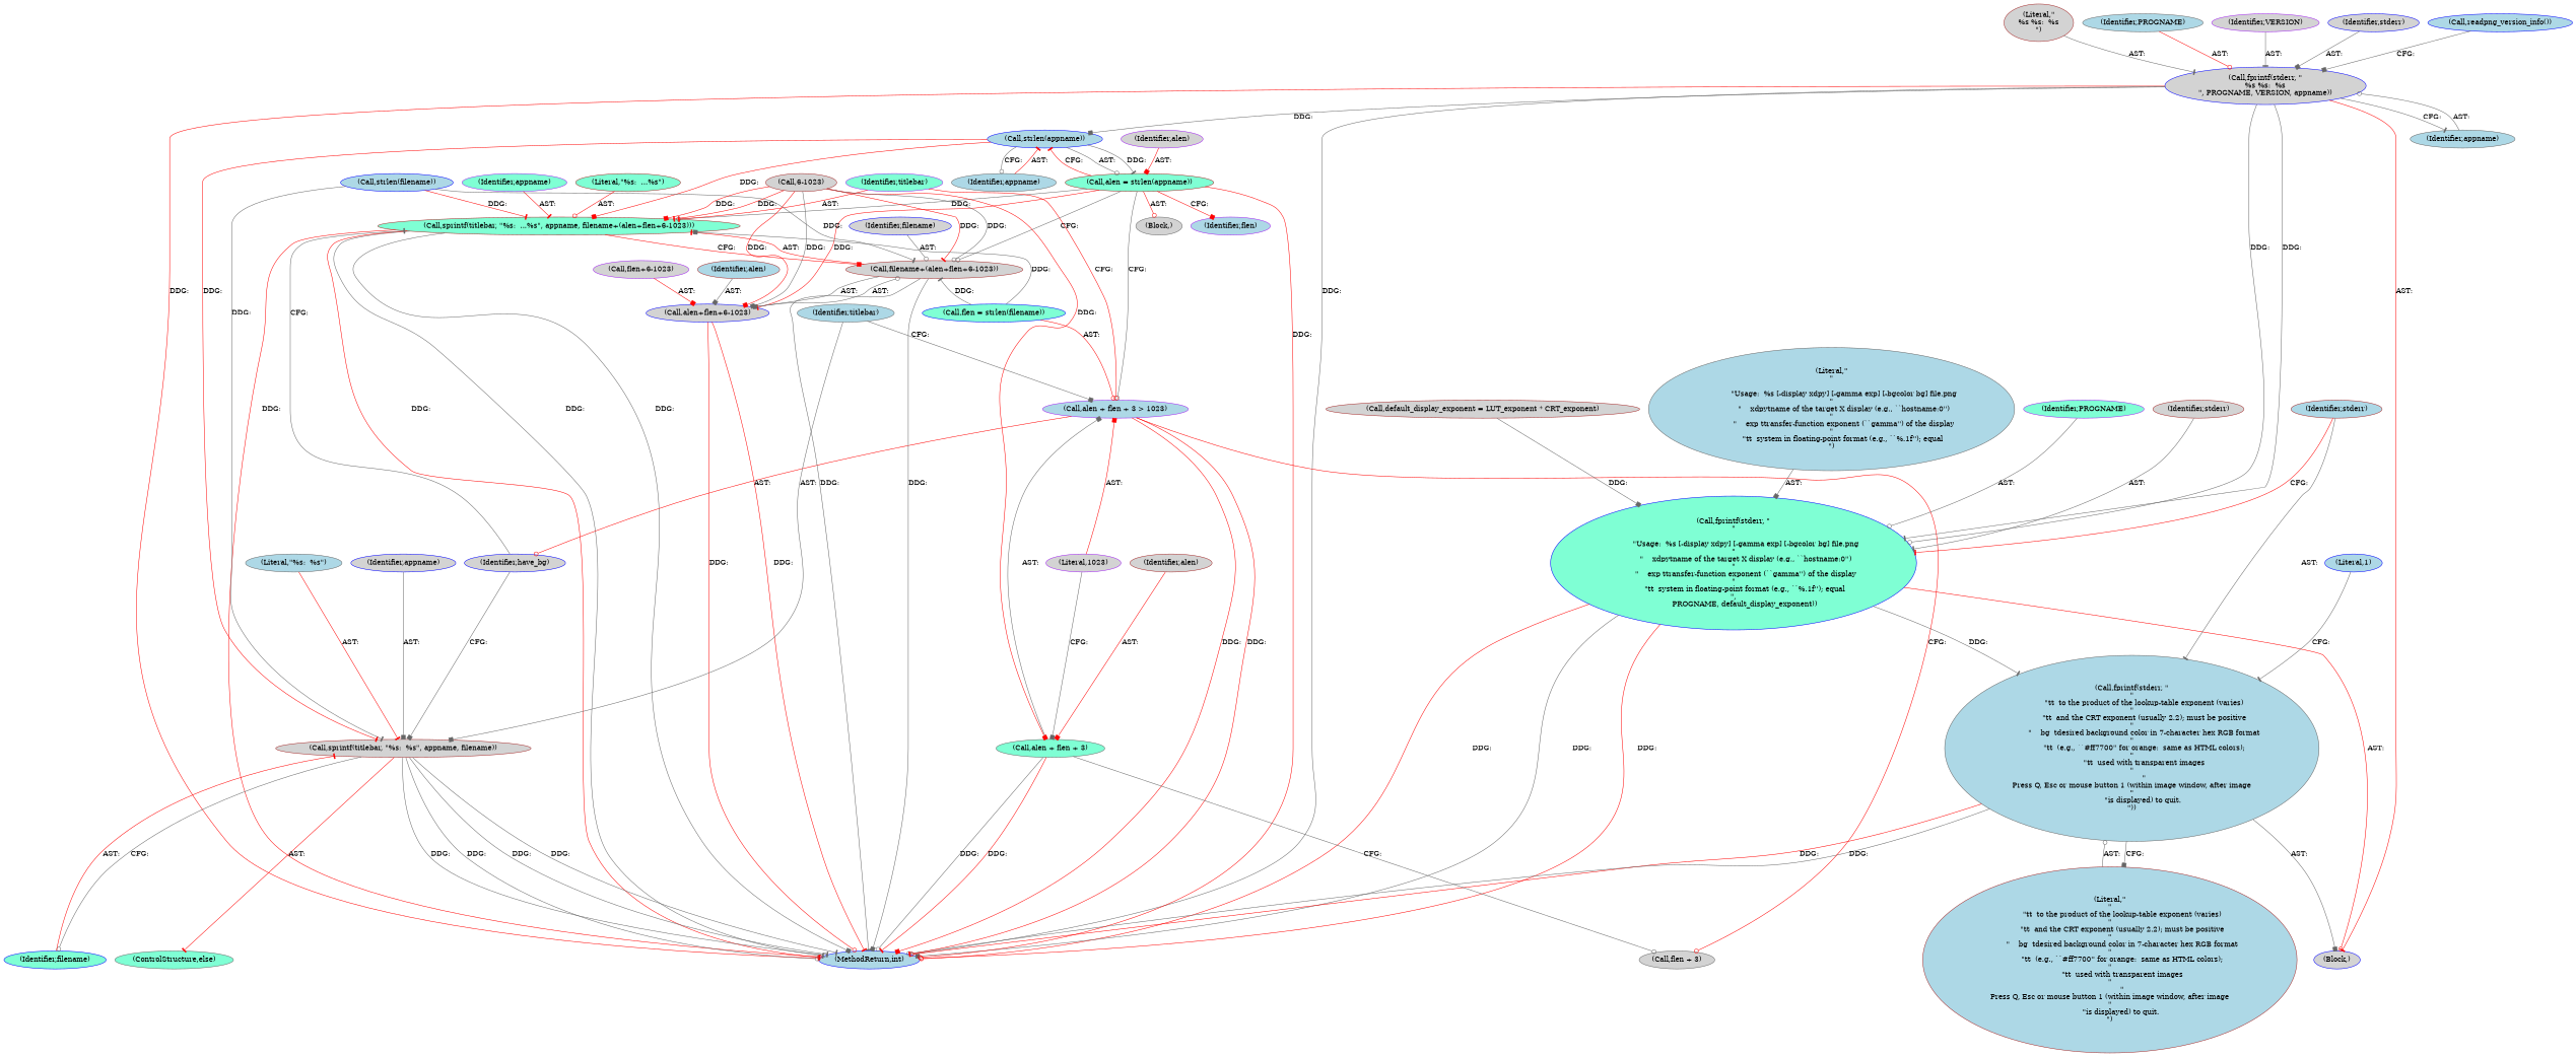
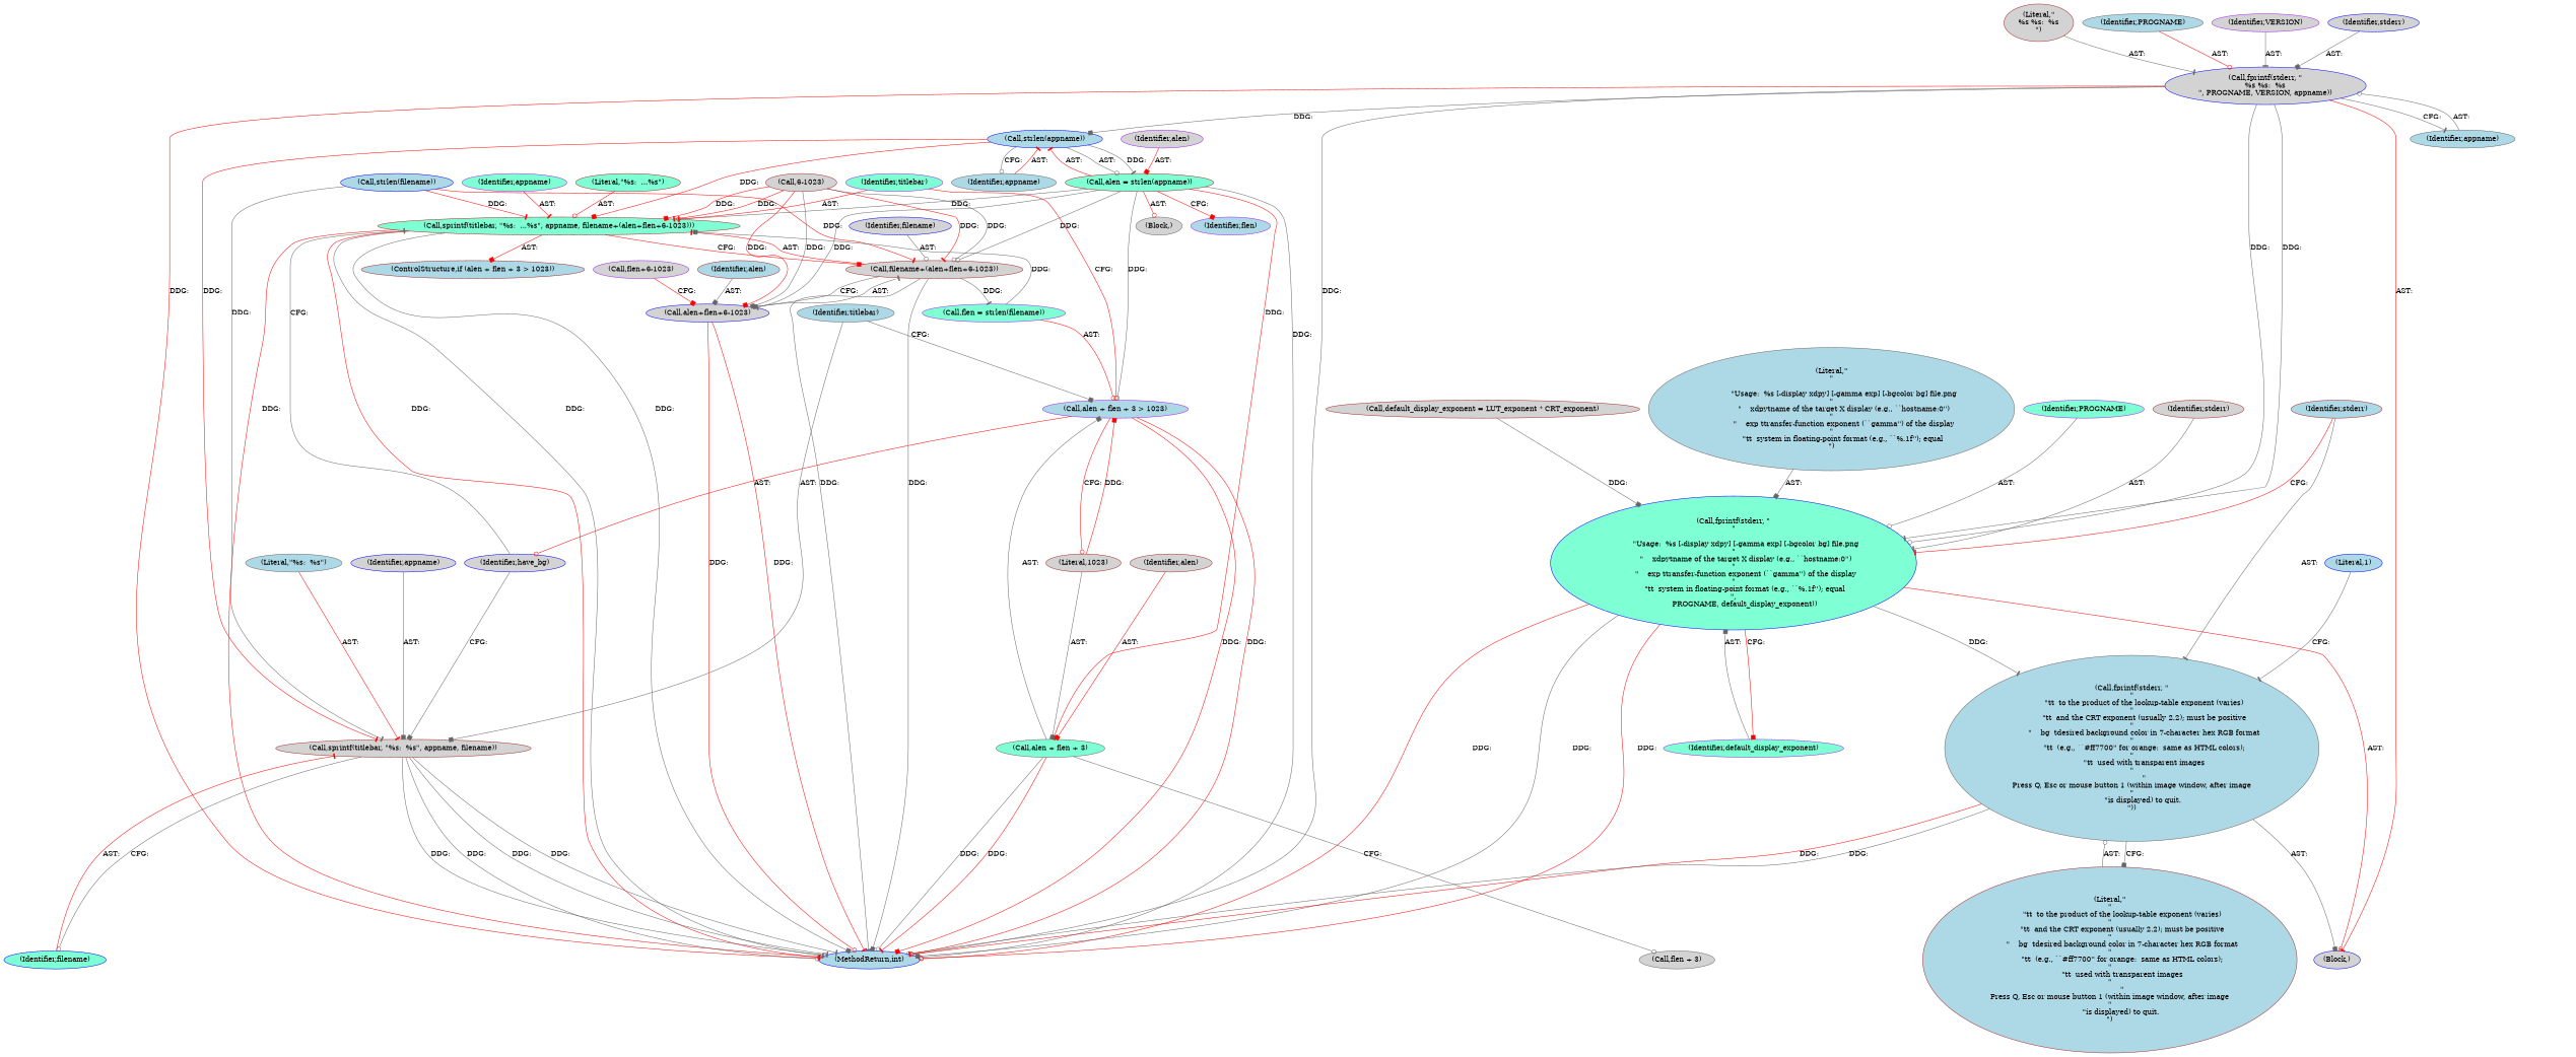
  digraph {
    node [color=blue fillcolor=lightgrey style=filled]
    edge [arrowhead=tee color=gray40]
    n1 [label="(Call,fprintf(stderr, \"\n%s %s:  %s\n\", PROGNAME, VERSION, appname))"]
    n2 [fillcolor=aquamarine label="(Call,fprintf(stderr, \"\n\"\n\n           \"Usage:  %s [-display xdpy] [-gamma exp] [-bgcolor bg] file.png\n\"\n           \"    xdpy\tname of the target X display (e.g., ``hostname:0'')\n\"\n           \"    exp \ttransfer-function exponent (``gamma'') of the display\n\"\n          \"\t\t  system in floating-point format (e.g., ``%.1f''); equal\n\",\n          PROGNAME, default_display_exponent))"]
    n3 [fillcolor=lightblue label="(Call,strlen(appname))"]
    n4 [label="(Block,)"]
    n5 [fillcolor=lightblue label="(MethodReturn,int)"]
    n6 [color=gray40 fillcolor=lightblue label="(Identifier,appname)"]
    n7 [color=gray40 fillcolor=lightblue label="(Call,fprintf(stderr, \"\n\"\n           \"\t\t  to the product of the lookup-table exponent (varies)\n\"\n           \"\t\t  and the CRT exponent (usually 2.2); must be positive\n\"\n           \"    bg  \tdesired background color in 7-character hex RGB format\n\"\n           \"\t\t  (e.g., ``#ff7700'' for orange:  same as HTML colors);\n\"\n           \"\t\t  used with transparent images\n\"\n           \"\nPress Q, Esc or mouse button 1 (within image window, after image\n\"\n          \"is displayed) to quit.\n\"))"]
+   n8 [color=purple fillcolor=aquamarine label="(Identifier,default_display_exponent)"]
    n9 [color=brown fillcolor=aquamarine label="(Call,alen = strlen(appname))"]
    n10 [color=brown fillcolor=aquamarine label="(Call,sprintf(titlebar, \"%s:  ...%s\", appname, filename+(alen+flen+6-1023)))"]
    n11 [color=brown label="(Call,sprintf(titlebar, \"%s:  %s\", appname, filename))"]
    n12 [color=gray40 fillcolor=lightblue label="(Identifier,appname)"]
    n13 [color=brown fillcolor=lightblue label="(Literal,\"\n\"\n           \"\t\t  to the product of the lookup-table exponent (varies)\n\"\n           \"\t\t  and the CRT exponent (usually 2.2); must be positive\n\"\n           \"    bg  \tdesired background color in 7-character hex RGB format\n\"\n           \"\t\t  (e.g., ``#ff7700'' for orange:  same as HTML colors);\n\"\n           \"\t\t  used with transparent images\n\"\n           \"\nPress Q, Esc or mouse button 1 (within image window, after image\n\"\n          \"is displayed) to quit.\n\")"]
    n14 [color=purple fillcolor=lightblue label="(Call,alen + flen + 3 > 1023)"]
    n15 [color=gray40 fillcolor=aquamarine label="(Call,alen + flen + 3)"]
    n16 [color=brown label="(Call,filename+(alen+flen+6-1023))"]
    n17 [label="(Call,alen+flen+6-1023)"]
    n18 [color=gray40 label="(Block,)"]
    n19 [color=purple fillcolor=lightblue label="(Identifier,flen)"]
-   n21 [color=gray40 fillcolor=aquamarine label="(ControlStructure,else)"]
+   n20 [color=brown fillcolor=lightblue label="(ControlStructure,if (alen + flen + 3 > 1023))"]
    n22 [fillcolor=aquamarine label="(Identifier,filename)"]
-   n23 [color=purple label="(Literal,1023)"]
+   n23 [color=brown label="(Literal,1023)"]
    n24 [label="(Identifier,have_bg)"]
    n25 [color=gray40 label="(Call,flen + 3)"]
    n26 [color=purple label="(Call,flen+6-1023)"]
    n27 [color=brown label="(Identifier,alen)"]
    n28 [color=purple fillcolor=aquamarine label="(Identifier,PROGNAME)"]
    n29 [color=brown label="(Literal,\"\n%s %s:  %s\n\")"]
    n30 [color=gray40 fillcolor=lightblue label="(Identifier,titlebar)"]
    n31 [color=brown fillcolor=lightblue label="(Identifier,stderr)"]
    n32 [color=purple label="(Identifier,alen)"]
    n33 [color=purple fillcolor=aquamarine label="(Identifier,titlebar)"]
    n34 [color=gray40 fillcolor=lightblue label="(Identifier,PROGNAME)"]
    n35 [color=purple label="(Identifier,VERSION)"]
    n36 [fillcolor=lightblue label="(Literal,1)"]
    n37 [color=purple fillcolor=aquamarine label="(Identifier,appname)"]
    n38 [fillcolor=lightblue label="(Call,strlen(filename))"]
    n39 [color=brown label="(Call,6-1023)"]
    n40 [label="(Identifier,filename)"]
    n41 [color=brown fillcolor=aquamarine label="(Literal,\"%s:  ...%s\")"]
    n42 [color=brown label="(Identifier,stderr)"]
    n43 [label="(Identifier,stderr)"]
    n44 [color=brown fillcolor=lightblue label="(Identifier,alen)"]
    n45 [color=gray40 fillcolor=lightblue label="(Literal,\"%s:  %s\")"]
-   n46 [fillcolor=lightblue label="(Call,readpng_version_info())"]
    n47 [label="(Identifier,appname)"]
-   n48 [fillcolor=aquamarine label="(Call,flen = strlen(filename))"]
+   n48 [color=purple fillcolor=aquamarine label="(Call,flen = strlen(filename))"]
    n49 [color=brown label="(Call,default_display_exponent = LUT_exponent * CRT_exponent)"]
    n50 [color=gray40 fillcolor=lightblue label="(Literal,\"\n\"\n\n           \"Usage:  %s [-display xdpy] [-gamma exp] [-bgcolor bg] file.png\n\"\n           \"    xdpy\tname of the target X display (e.g., ``hostname:0'')\n\"\n           \"    exp \ttransfer-function exponent (``gamma'') of the display\n\"\n          \"\t\t  system in floating-point format (e.g., ``%.1f''); equal\n\")"]
    n1 -> n2 [label="DDG: "]
    n1 -> n2 [arrowhead=odot label="DDG: "]
    n1 -> n3 [arrowhead=box label="DDG: "]
    n1 -> n4 [color=red label="AST: "]
    n1 -> n5 [color=red label="DDG: "]
    n1 -> n5 [arrowhead=odot label="DDG: "]
    n1 -> n6 [label="CFG: "]
    n2 -> n4 [arrowhead=odot color=red label="AST: "]
    n2 -> n5 [arrowhead=odot color=red label="DDG: "]
    n2 -> n5 [arrowhead=box label="DDG: "]
    n2 -> n5 [arrowhead=odot color=red label="DDG: "]
    n2 -> n7 [label="DDG: "]
+   n2 -> n8 [arrowhead=box color=red label="CFG: "]
    n3 -> n9 [arrowhead=odot label="AST: "]
    n3 -> n9 [label="DDG: "]
    n3 -> n10 [arrowhead=box color=red label="DDG: "]
    n3 -> n11 [color=red label="DDG: "]
    n3 -> n12 [arrowhead=odot label="CFG: "]
    n6 -> n1 [arrowhead=odot label="AST: "]
    n7 -> n4 [arrowhead=box label="AST: "]
    n7 -> n5 [arrowhead=odot color=red label="DDG: "]
    n7 -> n5 [arrowhead=odot label="DDG: "]
    n7 -> n13 [arrowhead=box label="CFG: "]
-   n9 -> n3 [color=red label="CFG: "]
-   n9 -> n5 [arrowhead=odot color=red label="DDG: "]
+   n8 -> n2 [arrowhead=box label="AST: "]
+   n9 -> n3 [color=red label="AST: "]
+   n9 -> n5 [arrowhead=odot label="DDG: "]
    n9 -> n10 [arrowhead=odot label="DDG: "]
-   n9 -> n14 [arrowhead=odot label="CFG: "]
-   n39 -> n15 [arrowhead=box color=red label="DDG: "]
-   n9 -> n16 [arrowhead=odot label="CFG: "]
-   n9 -> n17 [color=red label="DDG: "]
+   n9 -> n14 [arrowhead=odot label="DDG: "]
+   n9 -> n15 [arrowhead=box color=red label="DDG: "]
+   n9 -> n16 [arrowhead=odot label="DDG: "]
+   n9 -> n17 [label="DDG: "]
    n9 -> n18 [arrowhead=odot color=red label="AST: "]
    n9 -> n19 [arrowhead=box color=red label="CFG: "]
    n10 -> n5 [arrowhead=odot color=red label="DDG: "]
    n10 -> n5 [label="DDG: "]
    n10 -> n5 [color=red label="DDG: "]
    n10 -> n5 [arrowhead=box label="DDG: "]
    n10 -> n16 [arrowhead=box color=red label="CFG: "]
+   n10 -> n20 [arrowhead=box color=red label="AST: "]
    n11 -> n5 [arrowhead=odot label="DDG: "]
    n11 -> n5 [arrowhead=odot label="DDG: "]
    n11 -> n5 [label="DDG: "]
    n11 -> n5 [label="DDG: "]
-   n11 -> n21 [color=red label="AST: "]
    n11 -> n22 [arrowhead=odot label="CFG: "]
    n12 -> n3 [color=red label="AST: "]
    n13 -> n7 [arrowhead=odot label="AST: "]
    n14 -> n5 [arrowhead=box color=red label="DDG: "]
    n14 -> n5 [color=red label="DDG: "]
-   n14 -> n25 [arrowhead=odot color=red label="CFG: "]
+   n14 -> n23 [arrowhead=odot color=red label="CFG: "]
    n14 -> n24 [arrowhead=odot color=red label="AST: "]
    n15 -> n5 [arrowhead=odot label="DDG: "]
    n15 -> n5 [color=red label="DDG: "]
    n15 -> n14 [arrowhead=box label="AST: "]
    n15 -> n25 [arrowhead=odot label="CFG: "]
    n16 -> n5 [label="DDG: "]
    n16 -> n5 [arrowhead=box label="DDG: "]
    n16 -> n10 [color=red label="AST: "]
-   n16 -> n17 [arrowhead=box label="AST: "]
+   n16 -> n17 [arrowhead=box label="CFG: "]
    n17 -> n5 [arrowhead=odot color=red label="DDG: "]
    n17 -> n5 [color=red label="DDG: "]
-   n17 -> n16 [arrowhead=odot label="AST: "]
+   n17 -> n16 [label="AST: "]
    n22 -> n11 [color=red label="AST: "]
-   n23 -> n14 [arrowhead=box color=red label="AST: "]
-   n23 -> n15 [arrowhead=box label="CFG: "]
+   n23 -> n14 [arrowhead=box color=red label="DDG: "]
+   n23 -> n15 [arrowhead=box label="AST: "]
    n24 -> n10 [label="CFG: "]
    n24 -> n11 [arrowhead=box label="CFG: "]
-   n26 -> n17 [arrowhead=box color=red label="AST: "]
+   n26 -> n17 [arrowhead=box color=red label="CFG: "]
    n27 -> n15 [arrowhead=box color=red label="AST: "]
    n28 -> n2 [arrowhead=odot label="AST: "]
    n29 -> n1 [label="AST: "]
    n30 -> n11 [arrowhead=box label="AST: "]
    n30 -> n14 [arrowhead=box label="CFG: "]
    n31 -> n2 [color=red label="CFG: "]
    n31 -> n7 [label="AST: "]
    n32 -> n9 [arrowhead=box color=red label="AST: "]
    n33 -> n10 [color=red label="AST: "]
    n33 -> n14 [arrowhead=odot color=red label="CFG: "]
    n34 -> n1 [arrowhead=odot color=red label="AST: "]
    n35 -> n1 [label="AST: "]
    n36 -> n7 [label="CFG: "]
    n37 -> n10 [color=red label="AST: "]
    n38 -> n10 [color=red label="DDG: "]
    n38 -> n11 [label="DDG: "]
-   n38 -> n16 [label="DDG: "]
+   n38 -> n16 [color=red label="DDG: "]
    n39 -> n10 [arrowhead=box color=red label="DDG: "]
    n39 -> n10 [color=red label="DDG: "]
    n39 -> n16 [color=red label="DDG: "]
    n39 -> n16 [arrowhead=odot label="DDG: "]
    n39 -> n17 [arrowhead=box color=red label="DDG: "]
    n39 -> n17 [arrowhead=box label="DDG: "]
    n40 -> n16 [arrowhead=odot label="AST: "]
    n41 -> n10 [arrowhead=odot color=red label="AST: "]
    n42 -> n2 [label="AST: "]
    n43 -> n1 [arrowhead=box label="AST: "]
    n44 -> n17 [arrowhead=box label="AST: "]
    n45 -> n11 [color=red label="AST: "]
-   n46 -> n1 [arrowhead=box label="CFG: "]
    n47 -> n11 [arrowhead=box label="AST: "]
    n48 -> n10 [arrowhead=box label="DDG: "]
    n48 -> n14 [arrowhead=odot color=red label="AST: "]
-   n48 -> n16 [label="DDG: "]
+   n16 -> n48 [label="DDG: "]
    n49 -> n2 [arrowhead=box label="DDG: "]
    n50 -> n2 [arrowhead=box label="AST: "]
  }
